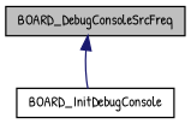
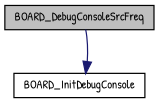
  digraph {
    rankdir=TB
    fontname="Patrick Hand"
    node [color=black fontname="Patrick Hand" fontsize=10 shape=record style=filled]
    n1 [fillcolor=grey75 fontcolor=black height=0.2 label=BOARD_DebugConsoleSrcFreq width=0.4]
    n2 [fillcolor=white height=0.2 label=BOARD_InitDebugConsole width=0.4]
-   n1 -> n2 [color=midnightblue dir=back fontname="Patrick Hand" fontsize=10 labelfontname=Helvetica labelfontsize=10 style=solid]
+   n2 -> n1 [color=midnightblue dir=back fontname="Patrick Hand" fontsize=10 labelfontname=Helvetica labelfontsize=10 style=solid]
  }
